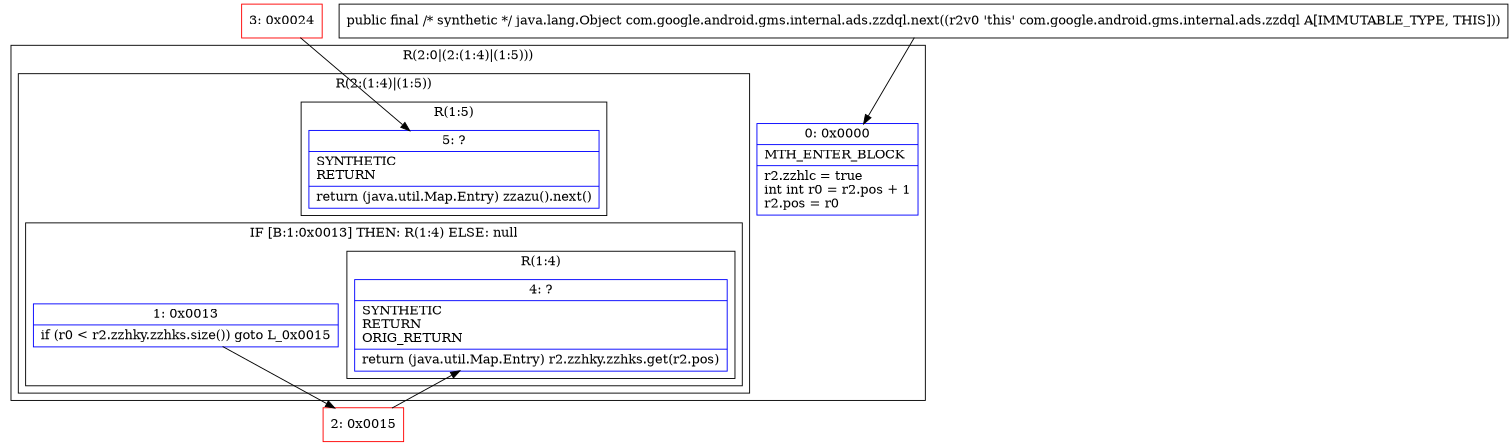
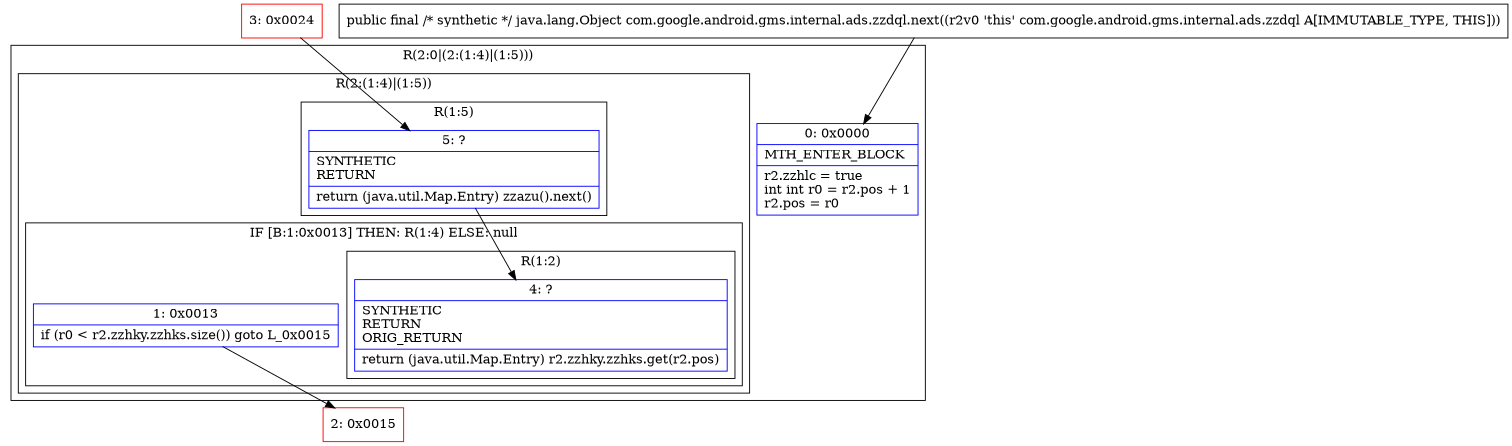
  digraph {
    fontname="DejaVu Serif"
    node [color=blue fontname="DejaVu Serif" shape=record]
    edge [fontname="DejaVu Serif"]
    n1 [label="{4\:\ ?|SYNTHETIC\lRETURN\lORIG_RETURN\l|return (java.util.Map.Entry) r2.zzhky.zzhks.get(r2.pos)\l}"]
    n2 [label="{1\:\ 0x0013|if (r0 \< r2.zzhky.zzhks.size()) goto L_0x0015\l}"]
    n3 [label="{5\:\ ?|SYNTHETIC\lRETURN\l|return (java.util.Map.Entry) zzazu().next()\l}"]
    n4 [label="{0\:\ 0x0000|MTH_ENTER_BLOCK\l|r2.zzhlc = true\lint int r0 = r2.pos + 1\lr2.pos = r0\l}"]
    n5 [color=red label="{2\:\ 0x0015}"]
    n6 [color=red label="{3\:\ 0x0024}"]
    n7 [label="{public final \/* synthetic *\/ java.lang.Object com.google.android.gms.internal.ads.zzdql.next((r2v0 'this' com.google.android.gms.internal.ads.zzdql A[IMMUTABLE_TYPE, THIS])) }" color=""]
    subgraph cluster_1 {
      label="R(2:0|(2:(1:4)|(1:5)))"
      n4
      subgraph cluster_2 {
        label="R(2:(1:4)|(1:5))"
        subgraph cluster_3 {
          label="IF [B:1:0x0013] THEN: R(1:4) ELSE: null"
          n2
          subgraph cluster_4 {
-           label="R(1:4)"
+           label="R(1:2)"
            n1
          }
        }
        subgraph cluster_5 {
          label="R(1:5)"
          n3
        }
      }
    }
    n2 -> n5
-   n5 -> n1
+   n3 -> n1
    n6 -> n3
    n7 -> n4
  }
